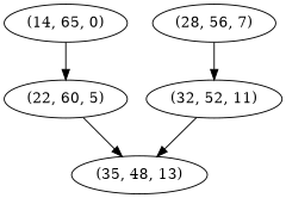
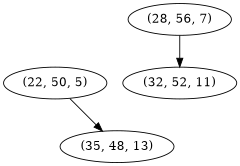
  digraph {
-   "(14, 65, 0)"
-   "(22, 60, 5)"
+   "(22, 60, 5)" [label="(22, 50, 5)"]
    "(35, 48, 13)"
    n4 [label="(32, 52, 11)"]
    "(28, 56, 7)"
-   "(14, 65, 0)" -> "(22, 60, 5)"
    "(22, 60, 5)" -> "(35, 48, 13)"
-   n4 -> "(35, 48, 13)"
    "(28, 56, 7)" -> n4
  }
